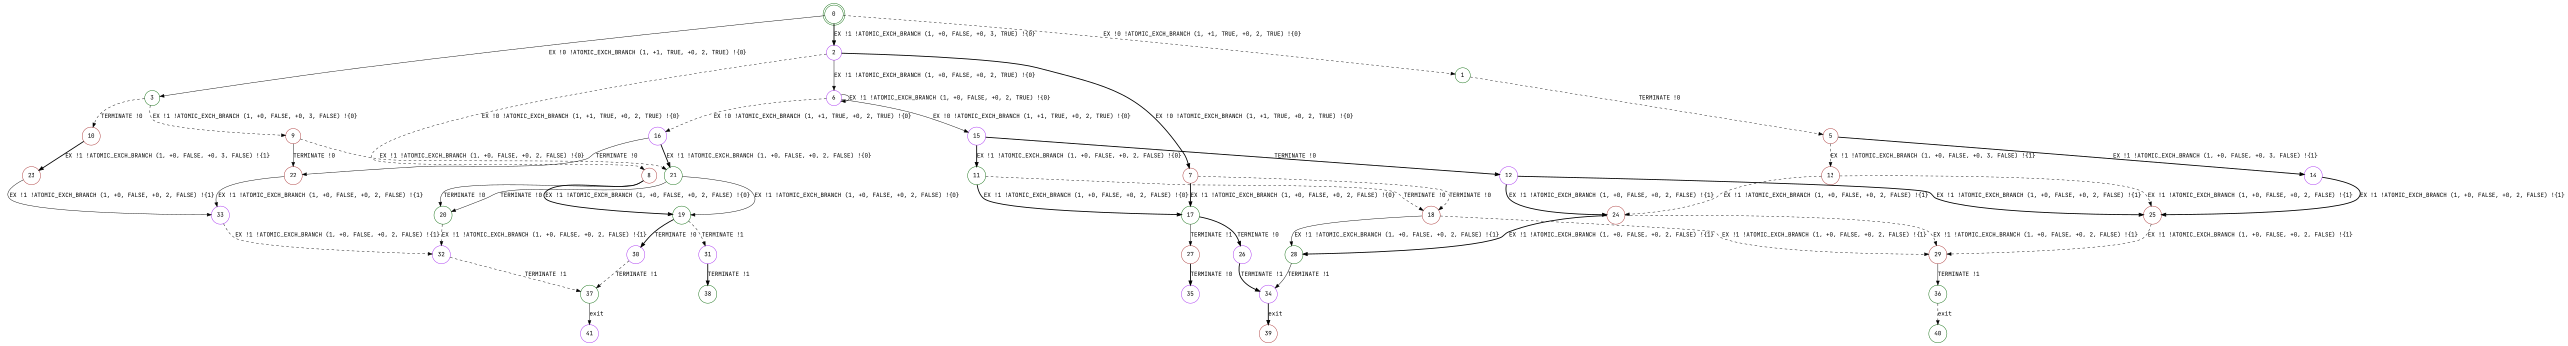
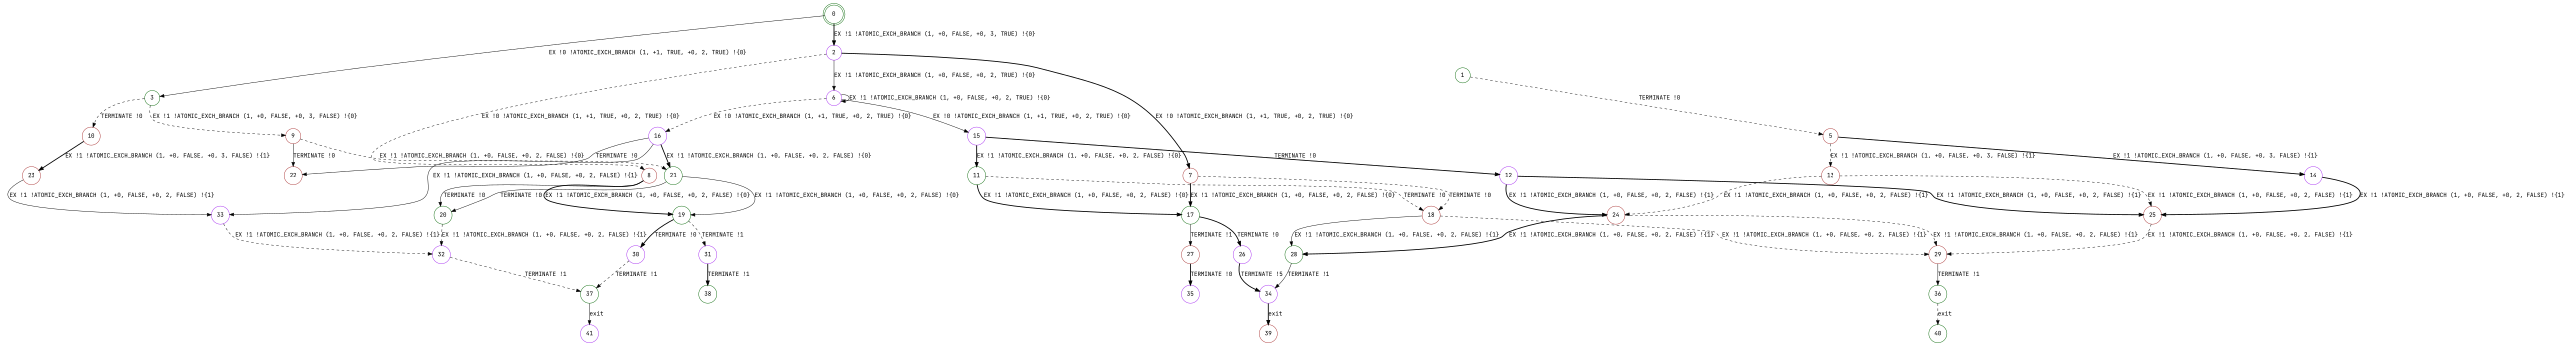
  digraph {
    fontname="JetBrains Mono"
    node [color=purple fontname="JetBrains Mono" shape=circle]
    edge [fontname="JetBrains Mono" style=dashed]
    0 [color=darkgreen peripheries=2]
    1 [color=darkgreen]
    2
    3 [color=darkgreen]
    5 [color=brown]
    6
    7 [color=brown]
    8 [color=brown]
    9 [color=brown]
    10 [color=brown]
    13 [color=brown]
    14
    15
    16
    17 [color=darkgreen]
    18 [color=brown]
    19 [color=darkgreen]
    20 [color=darkgreen]
    21 [color=darkgreen]
    22 [color=brown]
    23 [color=brown]
    11 [color=darkgreen]
    12
    24 [color=brown]
    25 [color=brown]
    26
    27 [color=brown]
    28 [color=darkgreen]
    29 [color=brown]
    30
    31
    32
    33
    34
    35
    36 [color=darkgreen]
    37 [color=darkgreen]
    38 [color=darkgreen]
    39 [color=brown]
    40 [color=darkgreen]
    41
-   0 -> 1 [label="EX !0 !ATOMIC_EXCH_BRANCH (1, +1, TRUE, +0, 2, TRUE) !{0}"]
    0 -> 2 [label="EX !1 !ATOMIC_EXCH_BRANCH (1, +0, FALSE, +0, 3, TRUE) !{0}" style=bold]
    0 -> 3 [label="EX !0 !ATOMIC_EXCH_BRANCH (1, +1, TRUE, +0, 2, TRUE) !{0}" style=solid]
    1 -> 5 [label="TERMINATE !0"]
    2 -> 6 [label="EX !1 !ATOMIC_EXCH_BRANCH (1, +0, FALSE, +0, 2, TRUE) !{0}" style=solid]
    2 -> 7 [label="EX !0 !ATOMIC_EXCH_BRANCH (1, +1, TRUE, +0, 2, TRUE) !{0}" style=bold]
    2 -> 8 [label="EX !0 !ATOMIC_EXCH_BRANCH (1, +1, TRUE, +0, 2, TRUE) !{0}"]
    3 -> 9 [label="EX !1 !ATOMIC_EXCH_BRANCH (1, +0, FALSE, +0, 3, FALSE) !{0}"]
    3 -> 10 [label="TERMINATE !0"]
    5 -> 13 [label="EX !1 !ATOMIC_EXCH_BRANCH (1, +0, FALSE, +0, 3, FALSE) !{1}"]
    5 -> 14 [label="EX !1 !ATOMIC_EXCH_BRANCH (1, +0, FALSE, +0, 3, FALSE) !{1}" style=bold]
    6 -> 6 [label="EX !1 !ATOMIC_EXCH_BRANCH (1, +0, FALSE, +0, 2, TRUE) !{0}" style=solid]
    6 -> 15 [label="EX !0 !ATOMIC_EXCH_BRANCH (1, +1, TRUE, +0, 2, TRUE) !{0}" style=solid]
    6 -> 16 [label="EX !0 !ATOMIC_EXCH_BRANCH (1, +1, TRUE, +0, 2, TRUE) !{0}"]
    7 -> 17 [label="EX !1 !ATOMIC_EXCH_BRANCH (1, +0, FALSE, +0, 2, FALSE) !{0}" style=bold]
    7 -> 18 [label="TERMINATE !0"]
    8 -> 19 [label="EX !1 !ATOMIC_EXCH_BRANCH (1, +0, FALSE, +0, 2, FALSE) !{0}" style=bold]
    8 -> 20 [label="TERMINATE !0" style=solid]
    9 -> 21 [label="EX !1 !ATOMIC_EXCH_BRANCH (1, +0, FALSE, +0, 2, FALSE) !{0}"]
    9 -> 22 [label="TERMINATE !0" style=solid]
    10 -> 23 [label="EX !1 !ATOMIC_EXCH_BRANCH (1, +0, FALSE, +0, 3, FALSE) !{1}" style=bold]
    13 -> 24 [label="EX !1 !ATOMIC_EXCH_BRANCH (1, +0, FALSE, +0, 2, FALSE) !{1}"]
    13 -> 25 [label="EX !1 !ATOMIC_EXCH_BRANCH (1, +0, FALSE, +0, 2, FALSE) !{1}"]
    14 -> 25 [label="EX !1 !ATOMIC_EXCH_BRANCH (1, +0, FALSE, +0, 2, FALSE) !{1}" style=bold]
    15 -> 11 [label="EX !1 !ATOMIC_EXCH_BRANCH (1, +0, FALSE, +0, 2, FALSE) !{0}" style=bold]
    15 -> 12 [label="TERMINATE !0" style=bold]
    16 -> 21 [label="EX !1 !ATOMIC_EXCH_BRANCH (1, +0, FALSE, +0, 2, FALSE) !{0}" style=bold]
    16 -> 22 [label="TERMINATE !0" style=solid]
    17 -> 26 [label="TERMINATE !0" style=bold]
    17 -> 27 [label="TERMINATE !1" style=solid]
    18 -> 28 [label="EX !1 !ATOMIC_EXCH_BRANCH (1, +0, FALSE, +0, 2, FALSE) !{1}" style=solid]
    18 -> 29 [label="EX !1 !ATOMIC_EXCH_BRANCH (1, +0, FALSE, +0, 2, FALSE) !{1}"]
    19 -> 30 [label="TERMINATE !0" style=bold]
    19 -> 31 [label="TERMINATE !1"]
    20 -> 32 [label="EX !1 !ATOMIC_EXCH_BRANCH (1, +0, FALSE, +0, 2, FALSE) !{1}"]
    21 -> 19 [label="EX !1 !ATOMIC_EXCH_BRANCH (1, +0, FALSE, +0, 2, FALSE) !{0}" style=solid]
    21 -> 20 [label="TERMINATE !0" style=solid]
-   22 -> 33 [label="EX !1 !ATOMIC_EXCH_BRANCH (1, +0, FALSE, +0, 2, FALSE) !{1}" style=solid]
+   16 -> 33 [label="EX !1 !ATOMIC_EXCH_BRANCH (1, +0, FALSE, +0, 2, FALSE) !{1}" style=solid]
    23 -> 33 [label="EX !1 !ATOMIC_EXCH_BRANCH (1, +0, FALSE, +0, 2, FALSE) !{1}" style=solid]
    11 -> 17 [label="EX !1 !ATOMIC_EXCH_BRANCH (1, +0, FALSE, +0, 2, FALSE) !{0}" style=bold]
    11 -> 18 [label="TERMINATE !0"]
    12 -> 24 [label="EX !1 !ATOMIC_EXCH_BRANCH (1, +0, FALSE, +0, 2, FALSE) !{1}" style=bold]
    12 -> 25 [label="EX !1 !ATOMIC_EXCH_BRANCH (1, +0, FALSE, +0, 2, FALSE) !{1}" style=bold]
    24 -> 28 [label="EX !1 !ATOMIC_EXCH_BRANCH (1, +0, FALSE, +0, 2, FALSE) !{1}" style=bold]
    24 -> 29 [label="EX !1 !ATOMIC_EXCH_BRANCH (1, +0, FALSE, +0, 2, FALSE) !{1}"]
    25 -> 29 [label="EX !1 !ATOMIC_EXCH_BRANCH (1, +0, FALSE, +0, 2, FALSE) !{1}"]
-   26 -> 34 [label="TERMINATE !1" style=bold]
+   26 -> 34 [label="TERMINATE !5" style=bold]
    27 -> 35 [label="TERMINATE !0" style=bold]
    28 -> 34 [label="TERMINATE !1" style=solid]
    29 -> 36 [label="TERMINATE !1" style=solid]
    30 -> 37 [label="TERMINATE !1"]
    31 -> 38 [label="TERMINATE !1" style=bold]
    32 -> 37 [label="TERMINATE !1"]
    33 -> 32 [label="EX !1 !ATOMIC_EXCH_BRANCH (1, +0, FALSE, +0, 2, FALSE) !{1}"]
    34 -> 39 [label=exit style=bold]
    36 -> 40 [label=exit]
    37 -> 41 [label=exit style=solid]
  }
